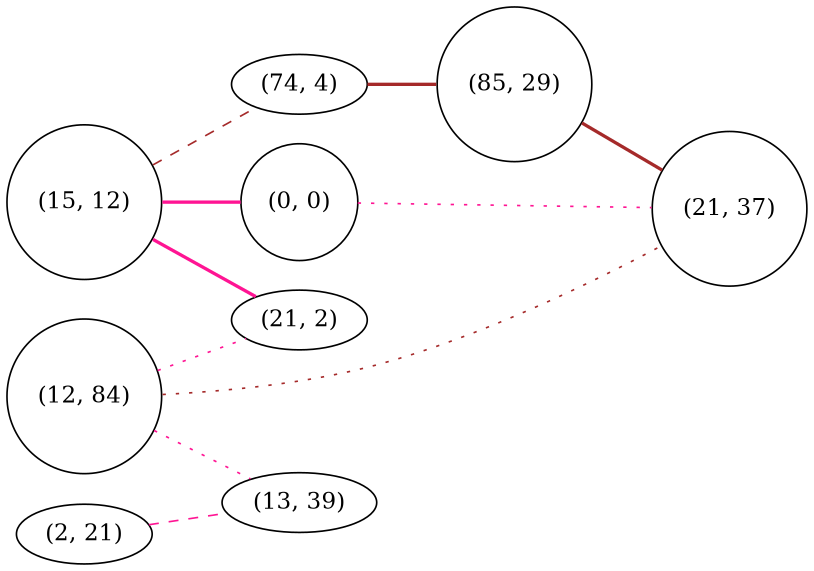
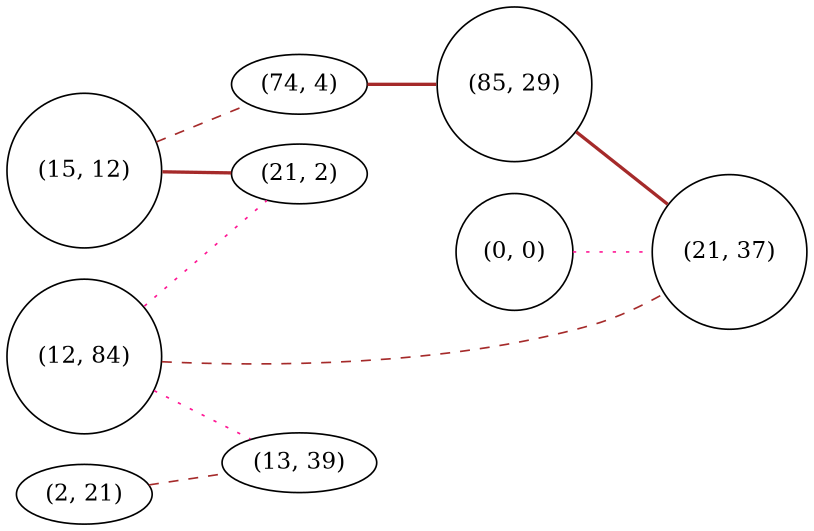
  graph {
    rankdir=LR
    node [shape=circle]
    edge [color=brown style=bold weight=1]
    "(15, 12)"
    "(74, 4)" [shape=ellipse]
    "(21, 2)" [shape=ellipse]
    "(0, 0)"
    "(85, 29)"
    "(21, 37)"
    "(12, 84)"
    "(13, 39)" [shape=ellipse]
    "(2, 21)" [shape=ellipse]
    "(15, 12)" -- "(74, 4)" [style=dashed]
-   "(15, 12)" -- "(21, 2)" [color=deeppink weight=3]
-   "(15, 12)" -- "(0, 0)" [color=deeppink weight=4]
+   "(15, 12)" -- "(21, 2)" [weight=3]
    "(74, 4)" -- "(85, 29)" [weight=3]
    "(0, 0)" -- "(21, 37)" [color=deeppink style=dotted weight=3]
    "(85, 29)" -- "(21, 37)"
    "(12, 84)" -- "(21, 2)" [color=deeppink style=dotted]
-   "(12, 84)" -- "(21, 37)" [style=dotted weight=3]
+   "(12, 84)" -- "(21, 37)" [style=dashed weight=3]
    "(12, 84)" -- "(13, 39)" [color=deeppink style=dotted]
-   "(2, 21)" -- "(13, 39)" [color=deeppink style=dashed]
+   "(2, 21)" -- "(13, 39)" [style=dashed]
  }
